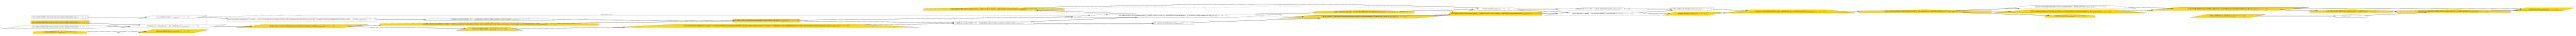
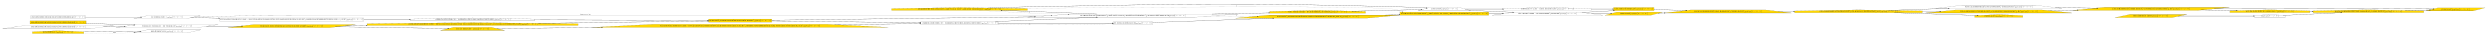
  digraph {
    fontname="Courier Prime"
    rankdir=LR
    node [fillcolor=gold fontname="Courier Prime" shape=parallelogram style=filled]
    edge [fontname="Courier Prime" style=bold]
-   n1 [label="assertThrowable(e,null)@@@21@@@['1', '0', '0']"]
+   n1 [fillcolor=white label="assertThrowable(e,null)@@@21@@@['1', '0', '0']"]
    n2 [label="{cluster.after()}@@@25@@@['1', '1', '0']"]
    n3 [fillcolor=white label="StreamExecutionEnvironment env = StreamExecutionEnvironment.getExecutionEnvironment()@@@7@@@['1', '1', '0']" shape=box]
    n4 [fillcolor=white label="env.addSource(new InfiniteTestSource()).name(\"Infinite Source\").addSink(new FinishingSink<>()).setParallelism(sinkParallelism)@@@7@@@['1', '0', '1']"]
    n5 [fillcolor=white label="env.setParallelism(parallelism)@@@8@@@['0', '1', '0']" shape=box]
    n6 [label="final JobGraph jobGraph = env.getStreamGraph().getJobGraph()@@@8@@@['0', '0', '1']" shape=house]
    n7 [label="env.addSource(new InfiniteTestSource()).name(\"Infinite Source\").addSink(new DiscardingSink<>())@@@9@@@['1', '0', '0']" shape=house]
    n8 [label="env.getConfig().setRestartStrategy(RestartStrategies.fixedDelayRestart(Integer.MAX_VALUE,0L))@@@9@@@['0', '1', '0']"]
    n9 [label="fail(\"The future should fail exceptionally.\")@@@19@@@['0', '1', '0']" shape=house]
    n10 [label="waitUntilAllTasksAreRunning(cluster.getRestAddres(),jobGraph.getJobID())@@@23@@@['0', '1', '0']" shape=house]
-   n11 [fillcolor=white label="client.submitJob(jobGraph).get()@@@12@@@['1', '0', '1']" shape=box]
+   n11 [label="client.submitJob(jobGraph).get()@@@12@@@['1', '0', '1']" shape=box]
    n12 [label="waitUntilAllTasksAreRunning(cluster.getRestAddres(),jobGraph.getJobID())@@@13@@@['1', '1', '1']" shape=trapezium]
    n13 [label="client.stopWithSavepoint(jobGraph.getJobID(),true,savepointDir.getAbsolutePath()).get()@@@14@@@['1', '1', '1']" shape=house]
    n14 [fillcolor=white label="testStopWithSavepointWithDrainCallsFinishBeforeSnapshotState['0', '0', '1']" shape=box]
    n15 [fillcolor=white label="int sinkParallelism = 5@@@3@@@['0', '0', '1']"]
    n16 [fillcolor=white label="MiniClusterWithClientResource cluster = new MiniClusterWithClientResource(new MiniClusterResourceConfiguration.Builder().setNumberSlotsPerTaskManager(sinkParallelism + 1).build())@@@4@@@['0', '0', '1']" shape=box]
    n17 [fillcolor=white label="waitUntilAllTasksAreRunning(cluster.getRestAddres(),jobGraph.getJobID())@@@16@@@['0', '1', '0']" shape=trapezium]
    n18 [label="client.stopWithSavepoint(jobGraph.getJobID(),true,savepointDir.getAbsolutePath()).get()@@@18@@@['1', '1', '0']"]
    n19 [label="env.getConfig().setRestartStrategy(RestartStrategies.noRestart())@@@6@@@['1', '0', '1']" shape=box]
    n20 [fillcolor=white label="cluster.before()@@@9@@@['1', '0', '1']" shape=trapezium]
    n21 [fillcolor=white label="ClusterClient<?> client = cluster.getClusterClient()@@@11@@@['0', '0', '1']" shape=house]
    n22 [fillcolor=white label="final JobGraph jobGraph = env.getStreamGraph().getJobGraph()@@@11@@@['1', '1', '0']" shape=trapezium]
    n23 [label="cluster.before()@@@12@@@['0', '1', '0']"]
    n24 [label="{cluster.after()}@@@16@@@['0', '0', '1']" shape=house]
    n25 [label="client.stopWithSavepoint(jobGraph.getJobID(),true,savepointDir.getAbsolutePath()).get()@@@17@@@['1', '0', '0']" shape=trapezium]
    n26 [label="configuration.setString(HighAvailabilityOptions.HA_MODE,.getName())@@@4@@@['1', '1', '0']"]
    n27 [label="MiniClusterWithClientResource cluster = new MiniClusterWithClientResource(new MiniClusterResourceConfiguration.Builder().setConfiguration(configuration).build())@@@5@@@['1', '0', '0']" shape=house]
    n28 [label="final int parallelism = 2@@@5@@@['0', '1', '0']" shape=trapezium]
    n29 [label="MiniClusterWithClientResource cluster = new MiniClusterWithClientResource(new MiniClusterResourceConfiguration.Builder().setNumberSlotsPerTaskManager(parallelism).setConfiguration(configuration).build())@@@6@@@['0', '1', '0']" shape=trapezium]
    n30 [label="env.addSource(new InfiniteTestSource()).name(\"Infinite test source\").addSink(new DiscardingSink<>())@@@10@@@['0', '1', '0']" shape=box]
    n31 [fillcolor=white label="{}@@@21@@@['0', '1', '0']" shape=house]
    n32 [fillcolor=white label="StreamExecutionEnvironment env = StreamExecutionEnvironment.getExecutionEnvironment()@@@5@@@['0', '0', '1']" shape=house]
    n33 [label="ExecutionException ignored@@@21@@@['0', '1', '0']"]
    n34 [label="testStopWithSavepointWithDrainGlobalFailoverIfSavepointAborted['0', '1', '0']" shape=box]
    n35 [fillcolor=white label="Configuration configuration = new Configuration()@@@3@@@['1', '1', '0']"]
    n36 [fillcolor=white label="testStopWithSavepointWithDrainGlobalFailoverIfSavepointAborted['1', '0', '0']"]
    n37 [label="ExecutionException e@@@20@@@['1', '0', '0']" shape=house]
    n3 -> n4
    n3 -> n5
    n3 -> n5 [label=0 style=dashed]
    n4 -> n6
    n4 -> n7
    n4 -> n8 [label=0 style=dashed]
    n5 -> n8
    n6 -> n20
    n7 -> n4 [label=0 style=dashed]
    n7 -> n20
    n7 -> n30 [label=0 style=dashed]
    n8 -> n30
    n9 -> n10
    n10 -> n2
    n11 -> n12
    n12 -> n13
    n13 -> n17
    n13 -> n24
    n13 -> n25
    n14 -> n15
    n15 -> n4 [label=sinkParallelism style=solid]
    n15 -> n16
    n16 -> n32
    n17 -> n18
    n18 -> n2
    n18 -> n9
    n19 -> n3
    n19 -> n4
    n20 -> n21
    n20 -> n22
    n21 -> n11
    n22 -> n11
    n22 -> n23
    n23 -> n12
    n25 -> n18
    n26 -> n27
    n26 -> n28
    n27 -> n19
    n28 -> n29
    n29 -> n3
    n30 -> n22
    n31 -> n10
    n32 -> n19
    n33 -> n31
    n34 -> n35
    n35 -> n26
    n36 -> n35
    n37 -> n1
    n37 -> n1 [label=true style=dotted]
  }
